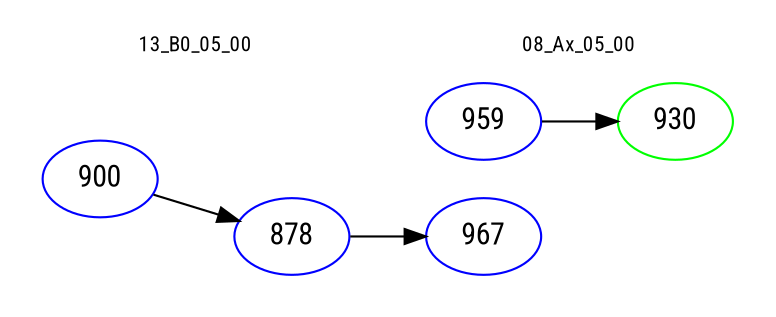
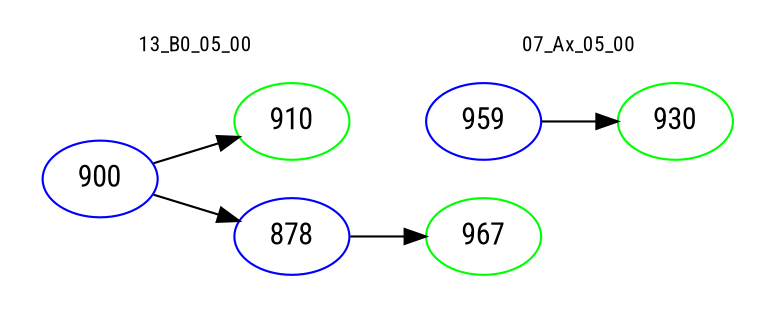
  digraph {
    fontname="Roboto Condensed"
    rankdir=LR
    node [color=blue fontname="Roboto Condensed"]
    edge [color=black fontname="Roboto Condensed"]
    n1 [label=959]
    n2 [color=green label=930]
-   n3 [label=967]
+   n3 [color=green label=967]
    n4 [label=900]
    n5 [label=878]
+   n6 [color=green label=910]
    subgraph cluster_1 {
      color=white
      fontsize=10
-     label="08_Ax_05_00"
+     label="07_Ax_05_00"
      n1
      n2
      n3
    }
    subgraph cluster_2 {
      color=white
      fontsize=10
      label="13_B0_05_00"
      n4
      n5
+     n6
    }
    n1 -> n2
    n4 -> n5
+   n4 -> n6
    n5 -> n3
  }
